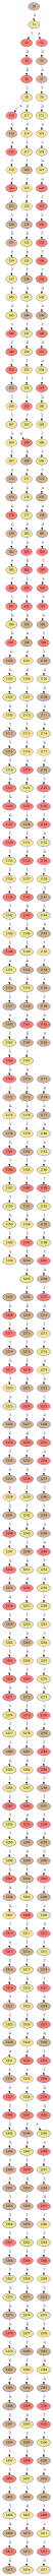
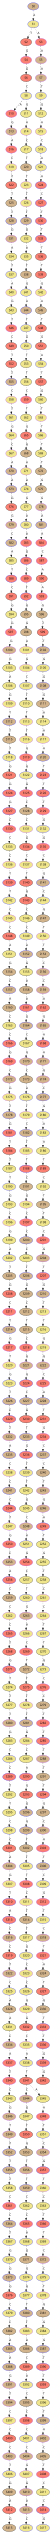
  strict digraph {
    fontname="Open Sans"
    node [color=black fillcolor=khaki fontname="Open Sans" style=filled]
    edge [fontname="Open Sans" style=dashed]
    S0 [color=blue fillcolor=tan]
    S1 [color=blue]
    S2 [fillcolor=salmon]
    S3 [color=purple fillcolor=salmon]
    S4 [color=purple fillcolor=salmon]
    S5 [color=purple fillcolor=tan]
    S6 [fillcolor=salmon]
    S7 [color=purple fillcolor=tan]
    S8 [color=blue]
    S9 [color=blue]
    S10 [color=purple fillcolor=salmon]
    S11
    S12
    S13 [color=purple fillcolor=tan]
    S14 [color=purple]
    S15 [color=purple]
    S16 [color=purple fillcolor=salmon]
    S17
    S18 [color=blue]
    S19 [color=purple]
    S20 [fillcolor=tan]
    S21 [color=blue]
    S22 [fillcolor=salmon]
    S23 [color=purple]
    S24 [color=blue fillcolor=salmon]
    S25 [fillcolor=tan]
    S26 [color=purple]
    S27 [color=blue fillcolor=salmon]
    S28 [color=blue fillcolor=tan]
    S29 [color=blue fillcolor=tan]
    S30 [color=blue fillcolor=salmon]
    S31 [color=purple fillcolor=tan]
    S32
    S33 [color=blue fillcolor=salmon]
    S34
    S35
    S36 [fillcolor=salmon]
    S37 [color=blue]
    S38 [fillcolor=tan]
    S39 [fillcolor=salmon]
    S40 [color=purple]
    S41 [color=blue]
    S42 [color=purple]
    S43
    S44 [color=blue fillcolor=tan]
    S45 [fillcolor=tan]
    S46 [color=purple fillcolor=salmon]
    S47 [color=blue]
    S48 [fillcolor=salmon]
    S49 [fillcolor=salmon]
    S50 [color=blue]
    S51 [fillcolor=salmon]
    S52 [fillcolor=salmon]
-   S53 [color=purple]
+   S53
    S54 [color=blue]
    S55 [color=blue fillcolor=tan]
    S56
    S57 [fillcolor=salmon]
    S58 [color=purple]
    S59 [color=purple fillcolor=salmon]
    S60
    S61 [color=blue]
    S62
    S63 [color=purple]
    S64 [color=purple]
    S65 [fillcolor=salmon]
    S66 [color=purple]
    S67 [color=purple]
    S68 [fillcolor=tan]
    S69
    S70 [color=blue fillcolor=tan]
    S71 [color=purple]
    S72 [fillcolor=tan]
    S73 [color=blue fillcolor=tan]
    S74 [color=blue]
    S75 [fillcolor=tan]
    S76 [fillcolor=salmon]
    S77
    S78 [color=purple fillcolor=tan]
    S79 [color=purple fillcolor=tan]
    S80 [color=blue]
    S81 [color=blue fillcolor=tan]
    S82 [color=blue fillcolor=tan]
    S83 [color=purple fillcolor=salmon]
    S84 [color=purple fillcolor=salmon]
    S85
    S86 [color=blue fillcolor=salmon]
    S87 [color=purple fillcolor=salmon]
    S88 [color=blue fillcolor=salmon]
    S89 [color=purple fillcolor=salmon]
    S90 [fillcolor=salmon]
    S91 [fillcolor=salmon]
    S92 [color=blue fillcolor=salmon]
    S93 [color=purple fillcolor=salmon]
    S94
    S95 [fillcolor=tan]
    S96 [fillcolor=tan]
    S97 [color=purple fillcolor=salmon]
    S98 [fillcolor=tan]
    S99 [fillcolor=salmon]
    S100 [color=purple fillcolor=tan]
    S101 [color=purple]
    S102 [color=blue fillcolor=tan]
    S103
    S104 [color=purple]
    S105 [color=blue]
    S106
    S107 [color=blue]
    S108 [color=blue fillcolor=tan]
    S109 [color=purple]
    S110
    S111 [fillcolor=tan]
    S112 [color=blue fillcolor=tan]
    S113 [color=purple]
    S114
    S115 [fillcolor=tan]
    S116 [color=purple]
    S117 [color=purple]
    S118 [color=blue]
    S119 [color=purple fillcolor=salmon]
    S120 [color=blue fillcolor=tan]
    S121 [fillcolor=salmon]
    S122 [color=blue]
    S123 [color=blue fillcolor=salmon]
    S124 [color=blue fillcolor=salmon]
    S125 [color=purple fillcolor=salmon]
    S126 [color=blue fillcolor=salmon]
    S127 [color=blue fillcolor=salmon]
    S128 [fillcolor=tan]
    S129 [color=purple fillcolor=salmon]
    S130 [color=purple fillcolor=salmon]
    S131 [color=purple]
    S132 [color=blue]
    S133
    S134 [fillcolor=salmon]
    S135 [color=purple fillcolor=salmon]
    S136 [color=purple]
    S137 [color=purple]
    S138
    S139 [color=blue fillcolor=salmon]
    S140 [fillcolor=salmon]
    S141 [color=blue fillcolor=tan]
    S142 [color=blue]
    S143 [fillcolor=salmon]
    S144 [color=blue]
    S145 [color=purple]
    S146
    S147 [fillcolor=tan]
    S148 [fillcolor=salmon]
    S149 [color=blue]
    S150 [color=purple]
    S151
    S152 [color=blue fillcolor=tan]
    S153 [fillcolor=tan]
    S154 [fillcolor=tan]
    S155
    S156 [color=purple fillcolor=tan]
    S157 [color=blue fillcolor=tan]
    S158 [fillcolor=tan]
    S159 [color=purple fillcolor=tan]
    S160 [fillcolor=tan]
    S161 [color=blue fillcolor=salmon]
    S162 [fillcolor=salmon]
    S163
    S164 [color=blue fillcolor=tan]
    S165 [color=purple fillcolor=tan]
    S166 [color=blue fillcolor=salmon]
    S167
+   S168 [color=blue fillcolor=salmon]
    S169 [color=purple fillcolor=salmon]
    S170 [color=purple fillcolor=tan]
    S171 [color=purple fillcolor=tan]
    S172 [color=purple fillcolor=tan]
    S173 [fillcolor=tan]
    S174 [color=purple fillcolor=tan]
    S175 [color=purple]
    S176 [color=blue]
    S177 [color=blue fillcolor=tan]
    S178 [color=blue fillcolor=tan]
    S179 [color=purple]
    S180 [color=blue]
    S181 [color=blue fillcolor=salmon]
    S182 [color=blue fillcolor=tan]
    S183 [color=blue]
    S184 [fillcolor=salmon]
    S185 [color=purple]
    S186
    S187
    S188 [color=blue fillcolor=salmon]
    S189 [fillcolor=salmon]
    S190 [color=blue]
    S191 [fillcolor=tan]
    S192
    S193
    S194 [color=purple]
    S195 [fillcolor=tan]
    S196 [color=purple]
    S197 [color=purple fillcolor=salmon]
    S198
    S199
    S200 [color=blue fillcolor=tan]
    S201 [color=purple fillcolor=salmon]
+   S202 [color=blue]
    S203
    S204 [color=purple fillcolor=tan]
    S205 [fillcolor=tan]
    S206 [color=blue fillcolor=tan]
    S207 [color=blue fillcolor=salmon]
    S208 [fillcolor=salmon]
    S209 [fillcolor=tan]
    S210 [color=blue fillcolor=tan]
    S211 [color=purple fillcolor=salmon]
    S212 [fillcolor=tan]
    S213 [color=purple]
    S214 [color=blue fillcolor=tan]
    S215 [fillcolor=tan]
    S216
    S217 [color=purple fillcolor=salmon]
    S218 [color=purple fillcolor=salmon]
    S219 [color=purple]
    S220 [color=purple]
    S221 [color=purple fillcolor=tan]
    S222 [color=purple fillcolor=tan]
    S223 [color=blue]
    S224 [color=blue fillcolor=salmon]
    S225 [color=purple fillcolor=salmon]
    S226 [color=blue fillcolor=tan]
    S227 [color=blue fillcolor=tan]
    S228 [color=blue fillcolor=tan]
    S229 [color=blue fillcolor=salmon]
    S230 [fillcolor=salmon]
    S231 [fillcolor=salmon]
    S232 [color=purple fillcolor=tan]
    S233 [color=blue fillcolor=tan]
    S234 [color=purple fillcolor=salmon]
    S235 [color=blue fillcolor=tan]
    S236 [color=blue fillcolor=salmon]
    S237 [color=blue fillcolor=tan]
    S238 [color=purple]
    S239 [color=blue]
    S240 [fillcolor=tan]
    S241 [color=blue fillcolor=tan]
    S242
    S243 [color=purple fillcolor=tan]
    S244 [color=blue fillcolor=salmon]
    S245
    S246 [color=purple fillcolor=tan]
    S247 [color=purple]
    S248 [color=purple fillcolor=tan]
    S249 [color=blue fillcolor=salmon]
    S250 [color=purple fillcolor=salmon]
    S251 [color=blue]
    S252
    S253 [color=purple fillcolor=tan]
    S254 [color=purple fillcolor=salmon]
    S255
    S256 [color=blue fillcolor=salmon]
    S257
    S258
    S259 [fillcolor=tan]
    S260 [color=blue]
    S261 [color=purple]
    S262 [color=purple]
    S263 [color=purple fillcolor=tan]
    S264 [color=purple]
    S265 [color=blue fillcolor=salmon]
    S266 [color=purple]
    S267 [color=blue]
    S268 [fillcolor=salmon]
    S269 [color=purple fillcolor=salmon]
    S270
    S271 [color=blue fillcolor=salmon]
    S272 [fillcolor=tan]
    S273 [color=blue]
    S274
    S275 [fillcolor=salmon]
    S276 [color=purple fillcolor=salmon]
    S277
    S278 [color=purple]
    S279 [fillcolor=tan]
    S280 [color=purple fillcolor=tan]
    S281 [color=blue fillcolor=tan]
    S282 [color=purple fillcolor=salmon]
    S283
    S284 [color=purple]
    S285 [color=blue fillcolor=salmon]
    S286 [color=blue]
    S287
    S288 [color=purple fillcolor=tan]
    S289 [color=blue fillcolor=salmon]
    S290 [color=blue fillcolor=salmon]
    S291 [fillcolor=tan]
    S292
    S293 [fillcolor=salmon]
    S294 [color=blue fillcolor=salmon]
    S295
    S296 [color=blue fillcolor=tan]
    S297 [fillcolor=tan]
    S298 [color=blue]
    S299 [color=blue fillcolor=tan]
    S300 [color=purple fillcolor=tan]
    S301 [fillcolor=salmon]
    S302 [fillcolor=tan]
    S303 [color=purple fillcolor=salmon]
    S304 [color=purple fillcolor=tan]
    S305 [color=blue]
    S306 [color=blue fillcolor=tan]
    S307 [color=purple]
    S308 [color=purple fillcolor=salmon]
    S309 [color=blue]
    S310 [color=blue fillcolor=salmon]
    S311 [color=purple]
    S312 [color=purple fillcolor=salmon]
    S313 [color=blue fillcolor=salmon]
    S314 [fillcolor=tan]
    S315 [color=blue]
    S316 [color=purple fillcolor=tan]
    S317
    S318 [color=purple fillcolor=tan]
    S319 [fillcolor=salmon]
    S320 [color=blue]
    S321 [color=purple fillcolor=salmon]
    S322 [color=purple fillcolor=tan]
    S323 [color=purple]
    S324 [fillcolor=tan]
    S325 [color=blue]
    S326 [color=blue]
    S327 [fillcolor=salmon]
    S328 [fillcolor=tan]
    S329 [color=purple]
    S330 [fillcolor=tan]
    S331
    S332 [fillcolor=salmon]
    S333 [color=blue fillcolor=salmon]
    S334 [color=purple fillcolor=tan]
    S335 [color=purple]
    S336 [color=blue fillcolor=salmon]
    S337 [color=purple fillcolor=salmon]
    S338 [color=blue]
    S339 [color=blue fillcolor=salmon]
    S340 [color=purple fillcolor=salmon]
    S341 [fillcolor=salmon]
    S342 [fillcolor=salmon]
    S343
    S344 [color=purple fillcolor=tan]
    S345
    S346 [color=purple fillcolor=tan]
    S347
    S348 [color=purple fillcolor=salmon]
    S349 [color=purple fillcolor=tan]
    S350 [fillcolor=salmon]
    S351 [color=blue]
    S352 [color=blue fillcolor=tan]
    S353 [fillcolor=tan]
    S354 [color=purple fillcolor=tan]
    S355 [color=blue fillcolor=tan]
    S356 [color=purple fillcolor=tan]
    S357 [color=blue fillcolor=salmon]
    S358
    S359 [color=blue fillcolor=tan]
    S360 [color=purple]
    S361 [color=purple fillcolor=salmon]
    S362
    S363
    S364 [color=blue fillcolor=tan]
    S365 [color=purple fillcolor=salmon]
    S366 [color=blue fillcolor=salmon]
    S367 [color=blue]
    S368 [color=blue]
    S369 [color=purple]
    S370 [color=blue]
    S371 [fillcolor=tan]
    S372 [color=purple fillcolor=tan]
    S373 [color=blue fillcolor=tan]
    S374 [color=blue]
    S375 [color=blue]
    S376 [fillcolor=salmon]
    S377 [color=blue]
    S378 [color=purple]
    S379 [color=blue]
    S380 [color=blue fillcolor=tan]
    S381 [fillcolor=tan]
    S382 [fillcolor=tan]
    S383 [color=purple]
    S384
    S385 [color=blue fillcolor=tan]
    S386 [fillcolor=tan]
    S387 [color=blue fillcolor=tan]
    S388 [color=blue fillcolor=tan]
    S389 [fillcolor=salmon]
    S390 [color=blue fillcolor=salmon]
    S391 [color=purple fillcolor=tan]
    S392 [color=blue]
    S393 [fillcolor=salmon]
    S394 [color=purple fillcolor=tan]
    S395 [fillcolor=tan]
    S396
    S397 [color=purple]
    S398 [color=purple fillcolor=salmon]
    S399 [color=blue fillcolor=tan]
    S400 [fillcolor=salmon]
    S401 [color=blue]
    S402 [color=purple fillcolor=tan]
    S403 [color=purple fillcolor=tan]
    S404 [color=purple fillcolor=tan]
    S405 [fillcolor=tan]
    S406 [color=blue]
    S407 [color=purple]
    S408 [color=purple fillcolor=salmon]
    S409 [fillcolor=tan]
    S410 [color=purple fillcolor=tan]
    S411
    S412 [fillcolor=salmon]
    S413 [color=purple fillcolor=tan]
    S414 [color=blue fillcolor=salmon]
    S415 [fillcolor=tan]
    S416 [color=blue]
    S417 [color=blue]
    S0 -> S1 [label=A style=dotted]
    S1 -> S2 [label=T style=dotted]
    S1 -> S3 [label=A style=dotted]
    S2 -> S4 [label=G style=dotted]
    S3 -> S5 [label=A]
    S4 -> S6 [label=G]
    S5 -> S7 [label=A]
    S6 -> S8 [label=C style=dotted]
    S7 -> S9 [label=T]
    S8 -> S10 [label=A]
    S8 -> S11 [label=G style=dotted]
    S9 -> S12 [label=G]
    S10 -> S13 [label=G style=dotted]
    S11 -> S14 [label=A style=dotted]
    S12 -> S15 [label=A style=dotted]
    S13 -> S16 [label=A style=dotted]
    S14 -> S17 [label=C]
    S15 -> S18 [label=C style=dotted]
    S16 -> S19 [label=C style=dotted]
    S17 -> S20 [label=T style=dotted]
    S18 -> S21 [label=A]
    S19 -> S22 [label=T]
    S20 -> S23 [label=T style=dotted]
    S21 -> S24 [label=A style=dotted]
    S22 -> S25 [label=T style=dotted]
    S23 -> S26 [label=T]
    S24 -> S27 [label=C style=dotted]
    S25 -> S28 [label=T]
    S26 -> S29 [label=T]
    S27 -> S30 [label=T]
    S28 -> S31 [label=G]
    S29 -> S32 [label=G]
    S30 -> S33 [label=T]
    S31 -> S34 [label=A style=dotted]
    S32 -> S35 [label=A]
    S33 -> S36 [label=T style=dotted]
    S34 -> S37 [label=T]
    S35 -> S38 [label=T]
    S36 -> S39 [label=T style=dotted]
    S37 -> S40 [label=A style=dotted]
    S38 -> S41 [label=G style=dotted]
    S39 -> S42 [label=G style=dotted]
    S40 -> S43 [label=G style=dotted]
    S41 -> S44 [label=A style=dotted]
    S42 -> S45 [label=A style=dotted]
    S43 -> S46 [label=T style=dotted]
    S44 -> S47 [label=T style=dotted]
    S45 -> S48 [label=T style=dotted]
    S46 -> S49 [label=C style=dotted]
    S47 -> S50 [label=G]
    S48 -> S51 [label=G style=dotted]
    S49 -> S52 [label=T style=dotted]
    S50 -> S53 [label=T style=dotted]
    S51 -> S54 [label=A style=dotted]
    S52 -> S55 [label=T]
    S53 -> S56 [label=T style=dotted]
    S54 -> S57 [label=T style=dotted]
    S55 -> S58 [label=C style=dotted]
    S56 -> S59 [label=C style=dotted]
    S57 -> S60 [label=G]
    S58 -> S61 [label=T]
    S59 -> S62 [label=T style=dotted]
    S60 -> S63 [label=T]
    S61 -> S64 [label=G style=dotted]
-   S61 -> S65 [label=G style=dotted]
+   S62 -> S65 [label=G style=dotted]
    S63 -> S66 [label=T style=dotted]
    S64 -> S67 [label=C]
    S65 -> S68 [label=G]
    S66 -> S69 [label=T style=dotted]
    S67 -> S70 [label=A style=dotted]
    S68 -> S71 [label=A style=dotted]
    S69 -> S72 [label=T style=dotted]
    S70 -> S73 [label=A]
    S71 -> S74 [label=A]
    S72 -> S75 [label=G style=dotted]
    S73 -> S76 [label=G]
    S74 -> S77 [label=G style=dotted]
    S75 -> S78 [label=G style=dotted]
    S76 -> S79 [label=G style=dotted]
    S77 -> S80 [label=A]
    S78 -> S81 [label=A]
    S79 -> S82 [label=C style=dotted]
    S80 -> S83 [label=A]
    S81 -> S84 [label=A style=dotted]
    S82 -> S85 [label=A style=dotted]
    S83 -> S86 [label=G]
    S84 -> S87 [label=C style=dotted]
    S85 -> S88 [label=T style=dotted]
    S86 -> S89 [label=C]
    S87 -> S90 [label=A style=dotted]
    S88 -> S91 [label=C style=dotted]
    S89 -> S92 [label=T]
    S90 -> S93 [label=A style=dotted]
    S91 -> S94 [label=G]
    S92 -> S95 [label=G]
    S93 -> S96 [label=G style=dotted]
    S94 -> S97 [label=G]
    S95 -> S98 [label=G style=dotted]
    S96 -> S99 [label=T]
    S97 -> S100 [label=G style=dotted]
    S98 -> S101 [label=A style=dotted]
    S99 -> S102 [label=T]
    S100 -> S103 [label=G style=dotted]
    S101 -> S104 [label=G style=dotted]
    S102 -> S105 [label=G style=dotted]
    S103 -> S106 [label=A]
    S104 -> S107 [label=C style=dotted]
    S105 -> S108 [label=G]
    S106 -> S109 [label=G]
    S107 -> S110 [label=T]
    S108 -> S111 [label=G]
    S109 -> S112 [label=T style=dotted]
    S110 -> S113 [label=T style=dotted]
    S111 -> S114 [label=A]
    S112 -> S115 [label=T]
    S113 -> S116 [label=T]
    S114 -> S117 [label=A]
    S115 -> S118 [label=T]
    S116 -> S119 [label=G style=dotted]
    S117 -> S120 [label=A style=dotted]
    S118 -> S121 [label=G]
    S119 -> S122 [label=G]
    S120 -> S123 [label=T style=dotted]
    S121 -> S124 [label=G]
    S122 -> S125 [label=G]
    S123 -> S126 [label=T style=dotted]
    S124 -> S127 [label=G style=dotted]
    S125 -> S128 [label=C]
    S126 -> S129 [label=T]
    S127 -> S130 [label=C]
    S128 -> S131 [label=C]
    S129 -> S132 [label=G]
    S130 -> S133 [label=C style=dotted]
    S131 -> S134 [label=G]
    S132 -> S135 [label=G]
    S133 -> S136 [label=C]
    S134 -> S137 [label=C style=dotted]
    S135 -> S138 [label=C style=dotted]
    S136 -> S139 [label=T style=dotted]
    S137 -> S140 [label=T style=dotted]
    S138 -> S141 [label=G style=dotted]
    S139 -> S142 [label=T style=dotted]
    S140 -> S143 [label=G]
    S141 -> S144 [label=C]
    S142 -> S145 [label=C style=dotted]
    S143 -> S146 [label=C]
    S144 -> S147 [label=G style=dotted]
    S145 -> S148 [label=C style=dotted]
    S146 -> S149 [label=C]
    S147 -> S150 [label=T style=dotted]
    S148 -> S151 [label=A style=dotted]
    S149 -> S152 [label=A]
    S150 -> S153 [label=T style=dotted]
    S151 -> S154 [label=G style=dotted]
    S152 -> S155 [label=G]
    S153 -> S156 [label=C]
    S154 -> S157 [label=C]
    S155 -> S158 [label=A]
    S156 -> S159 [label=C]
    S157 -> S160 [label=A style=dotted]
    S158 -> S161 [label=A]
    S159 -> S162 [label=A]
    S160 -> S163 [label=C]
    S161 -> S164 [label=G]
    S162 -> S165 [label=G style=dotted]
    S163 -> S166 [label=C]
    S164 -> S167 [label=C style=dotted]
+   S165 -> S168 [label=A style=dotted]
    S166 -> S169 [label=G]
    S167 -> S170 [label=G style=dotted]
+   S168 -> S171 [label=A style=dotted]
    S169 -> S172 [label=C style=dotted]
    S170 -> S173 [label=C]
    S171 -> S174 [label=G]
    S172 -> S175 [label=G]
    S173 -> S176 [label=A]
    S174 -> S177 [label=C]
    S175 -> S178 [label=T]
    S176 -> S179 [label=T]
    S177 -> S180 [label=G style=dotted]
    S178 -> S181 [label=G]
    S179 -> S182 [label=C style=dotted]
    S180 -> S183 [label=A]
    S181 -> S184 [label=T style=dotted]
    S182 -> S185 [label=T]
    S183 -> S186 [label=A style=dotted]
    S184 -> S187 [label=T]
    S185 -> S188 [label=T style=dotted]
    S186 -> S189 [label=T style=dotted]
    S187 -> S190 [label=T style=dotted]
    S188 -> S191 [label=C]
    S189 -> S192 [label=C style=dotted]
    S190 -> S193 [label=G]
    S191 -> S194 [label=G]
    S192 -> S195 [label=T style=dotted]
    S193 -> S196 [label=C]
    S194 -> S197 [label=C]
    S195 -> S198 [label=T]
    S196 -> S199 [label=G style=dotted]
    S197 -> S200 [label=C]
    S198 -> S201 [label=C style=dotted]
+   S199 -> S202 [label=A]
    S200 -> S203 [label=C]
    S201 -> S204 [label=G]
+   S202 -> S205 [label=T style=dotted]
    S203 -> S206 [label=T]
    S204 -> S207 [label=T style=dotted]
    S205 -> S208 [label=G]
    S206 -> S209 [label=G]
    S207 -> S210 [label=G]
    S208 -> S211 [label=C style=dotted]
    S209 -> S212 [label=C]
    S210 -> S213 [label=T]
    S211 -> S214 [label=T style=dotted]
    S212 -> S215 [label=T style=dotted]
    S213 -> S216 [label=T style=dotted]
    S214 -> S217 [label=G style=dotted]
    S215 -> S218 [label=C]
    S216 -> S219 [label=G style=dotted]
    S217 -> S220 [label=T style=dotted]
    S218 -> S221 [label=G]
    S219 -> S222 [label=G]
    S220 -> S223 [label=G style=dotted]
    S221 -> S224 [label=G style=dotted]
    S222 -> S225 [label=C style=dotted]
    S223 -> S226 [label=T style=dotted]
    S224 -> S227 [label=C style=dotted]
    S225 -> S228 [label=A]
    S226 -> S229 [label=C]
    S227 -> S230 [label=G]
    S228 -> S231 [label=T style=dotted]
    S229 -> S232 [label=T]
    S230 -> S233 [label=T style=dotted]
    S231 -> S234 [label=G style=dotted]
    S232 -> S235 [label=A style=dotted]
    S233 -> S236 [label=G style=dotted]
    S234 -> S237 [label=C style=dotted]
    S235 -> S238 [label=C style=dotted]
    S236 -> S239 [label=T]
    S237 -> S240 [label=C style=dotted]
    S238 -> S241 [label=C]
    S239 -> S242 [label=T]
    S240 -> S243 [label=T]
    S241 -> S244 [label=C style=dotted]
    S242 -> S245 [label=G]
    S243 -> S246 [label=G style=dotted]
    S244 -> S247 [label=T]
    S245 -> S248 [label=C style=dotted]
    S246 -> S249 [label=A]
    S247 -> S250 [label=G style=dotted]
    S248 -> S251 [label=A]
    S249 -> S252 [label=T]
    S250 -> S253 [label=C]
    S251 -> S254 [label=G style=dotted]
    S252 -> S255 [label=G style=dotted]
    S253 -> S256 [label=A style=dotted]
    S254 -> S257 [label=C style=dotted]
    S255 -> S258 [label=T]
    S256 -> S259 [label=C style=dotted]
    S257 -> S260 [label=T style=dotted]
    S258 -> S261 [label=C]
    S259 -> S262 [label=C style=dotted]
    S260 -> S263 [label=G style=dotted]
    S261 -> S264 [label=C style=dotted]
    S262 -> S265 [label=C]
    S263 -> S266 [label=A]
    S264 -> S267 [label=T]
    S265 -> S268 [label=T]
    S266 -> S269 [label=C style=dotted]
    S267 -> S270 [label=T style=dotted]
    S268 -> S271 [label=G style=dotted]
    S269 -> S272 [label=T style=dotted]
    S270 -> S273 [label=G]
    S271 -> S274 [label=T style=dotted]
    S272 -> S275 [label=T]
    S273 -> S276 [label=C style=dotted]
    S274 -> S277 [label=T]
    S275 -> S278 [label=T]
    S276 -> S279 [label=C]
    S277 -> S280 [label=T style=dotted]
    S278 -> S281 [label=T]
    S279 -> S282 [label=T]
    S280 -> S283 [label=G style=dotted]
    S281 -> S284 [label=G]
    S282 -> S285 [label=T]
    S283 -> S286 [label=C style=dotted]
    S284 -> S287 [label=C]
    S285 -> S288 [label=T]
    S286 -> S289 [label=C]
    S287 -> S290 [label=A style=dotted]
    S288 -> S291 [label=T]
    S289 -> S292 [label=T]
    S290 -> S293 [label=G style=dotted]
    S291 -> S294 [label=T]
    S292 -> S295 [label=T style=dotted]
    S293 -> S296 [label=G]
    S294 -> S297 [label=G style=dotted]
    S295 -> S298 [label=C style=dotted]
    S296 -> S299 [label=G style=dotted]
    S297 -> S300 [label=C]
    S298 -> S301 [label=C]
    S299 -> S302 [label=T]
    S300 -> S303 [label=A style=dotted]
    S301 -> S304 [label=A]
    S302 -> S305 [label=T]
    S303 -> S306 [label=T style=dotted]
    S304 -> S307 [label=G style=dotted]
    S305 -> S308 [label=T style=dotted]
    S306 -> S309 [label=C style=dotted]
    S307 -> S310 [label=T style=dotted]
    S308 -> S311 [label=C]
    S309 -> S312 [label=G style=dotted]
    S310 -> S313 [label=A style=dotted]
    S311 -> S314 [label=T]
    S312 -> S315 [label=T]
    S313 -> S316 [label=C]
    S314 -> S317 [label=T]
    S315 -> S318 [label=C style=dotted]
    S316 -> S319 [label=C]
    S317 -> S320 [label=G]
    S318 -> S321 [label=T style=dotted]
    S319 -> S322 [label=T]
    S320 -> S323 [label=C]
    S321 -> S324 [label=A]
    S322 -> S325 [label=C style=dotted]
    S323 -> S326 [label=C]
    S324 -> S327 [label=T style=dotted]
    S325 -> S328 [label=A]
    S326 -> S329 [label=G style=dotted]
    S327 -> S330 [label=G]
    S328 -> S331 [label=A style=dotted]
    S329 -> S332 [label=G]
    S330 -> S333 [label=T style=dotted]
    S331 -> S334 [label=C]
    S332 -> S335 [label=C style=dotted]
    S333 -> S336 [label=T]
    S334 -> S337 [label=A style=dotted]
    S335 -> S338 [label=A style=dotted]
    S336 -> S339 [label=G]
    S337 -> S340 [label=T]
    S338 -> S341 [label=T style=dotted]
    S339 -> S342 [label=G]
    S340 -> S343 [label=C]
    S341 -> S344 [label=C]
    S341 -> S345 [label=A style=dotted]
    S343 -> S346 [label=G]
    S344 -> S347 [label=G]
    S345 -> S348 [label=A style=dotted]
    S346 -> S349 [label=T style=dotted]
    S347 -> S350 [label=T]
    S348 -> S351 [label=T]
    S349 -> S352 [label=T]
    S350 -> S353 [label=G style=dotted]
    S351 -> S354 [label=C]
    S352 -> S355 [label=T style=dotted]
    S353 -> S356 [label=T style=dotted]
    S354 -> S357 [label=G]
    S355 -> S358 [label=T]
    S356 -> S359 [label=T style=dotted]
    S357 -> S360 [label=T style=dotted]
    S358 -> S361 [label=C style=dotted]
    S359 -> S362 [label=C style=dotted]
    S360 -> S363 [label=C]
    S361 -> S364 [label=C]
    S362 -> S365 [label=C]
    S363 -> S366 [label=T]
    S364 -> S367 [label=T]
    S365 -> S368 [label=A]
    S366 -> S369 [label=T style=dotted]
    S367 -> S370 [label=G style=dotted]
    S368 -> S371 [label=G]
    S369 -> S372 [label=C style=dotted]
    S370 -> S373 [label=G]
    S371 -> S374 [label=G style=dotted]
    S372 -> S375 [label=C]
    S373 -> S376 [label=G]
    S374 -> S377 [label=G]
    S375 -> S378 [label=T]
    S376 -> S379 [label=C style=dotted]
    S377 -> S380 [label=T style=dotted]
    S378 -> S381 [label=G style=dotted]
    S379 -> S382 [label=C]
    S380 -> S383 [label=T]
    S381 -> S384 [label=G]
    S382 -> S385 [label=A]
    S383 -> S386 [label=A]
    S384 -> S387 [label=G style=dotted]
    S385 -> S388 [label=A]
    S386 -> S389 [label=C style=dotted]
    S387 -> S390 [label=T]
    S388 -> S391 [label=G style=dotted]
    S389 -> S392 [label=A]
    S390 -> S393 [label=T]
    S391 -> S394 [label=T]
    S392 -> S395 [label=C style=dotted]
    S393 -> S396 [label=T style=dotted]
    S394 -> S397 [label=C style=dotted]
    S395 -> S398 [label=C]
    S396 -> S399 [label=T]
    S397 -> S400 [label=C style=dotted]
    S398 -> S401 [label=C style=dotted]
    S399 -> S402 [label=A style=dotted]
    S400 -> S403 [label=C style=dotted]
    S401 -> S404 [label=C style=dotted]
    S402 -> S405 [label=C]
    S403 -> S406 [label=T style=dotted]
    S404 -> S407 [label=G style=dotted]
    S405 -> S408 [label=T]
    S406 -> S409 [label=G]
    S407 -> S410 [label=G]
    S408 -> S411 [label=C style=dotted]
    S409 -> S412 [label=A]
    S410 -> S413 [label=A]
    S411 -> S414 [label=C style=dotted]
    S412 -> S415 [label=G]
    S413 -> S416 [label=C]
    S414 -> S417 [label=G]
  }
